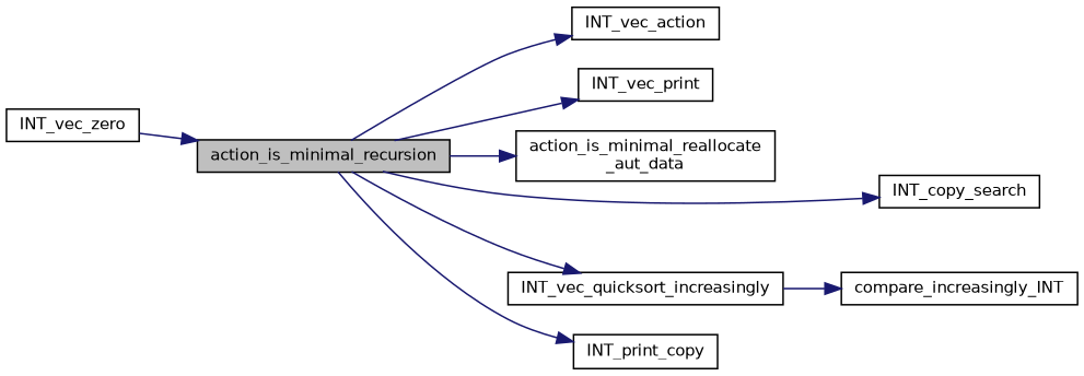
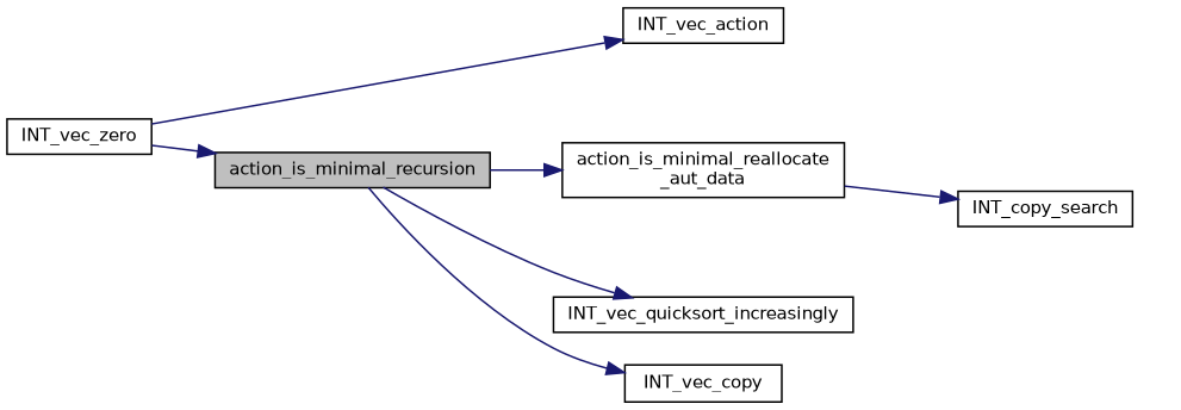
  digraph {
    rankdir=LR
    node [color=black fillcolor=white fontname=Helvetica fontsize=10 shape=record style=filled]
    edge [color=midnightblue fontname=Helvetica fontsize=10 labelfontname=Helvetica labelfontsize=10 style=solid]
    n1 [fillcolor=grey75 fontcolor=black height=0.2 label=action_is_minimal_recursion width=0.4]
-   n2 [height=0.2 label=INT_vec_print width=0.4]
    n3 [height=0.2 label=INT_vec_action width=0.4]
    n4 [height=0.2 label="action_is_minimal_reallocate\l_aut_data" width=0.4]
    n5 [height=0.2 label=INT_copy_search width=0.4]
    n6 [height=0.2 label=INT_vec_quicksort_increasingly width=0.4]
-   n7 [height=0.2 label=INT_print_copy width=0.4]
-   n8 [height=0.2 label=compare_increasingly_INT width=0.4]
+   n7 [height=0.2 label=INT_vec_copy width=0.4]
    n9 [height=0.2 label=INT_vec_zero width=0.4]
-   n1 -> n2
-   n1 -> n3
+   n9 -> n3
    n1 -> n4
-   n1 -> n5
+   n4 -> n5
    n1 -> n6
    n1 -> n7
-   n6 -> n8
    n9 -> n1
  }
